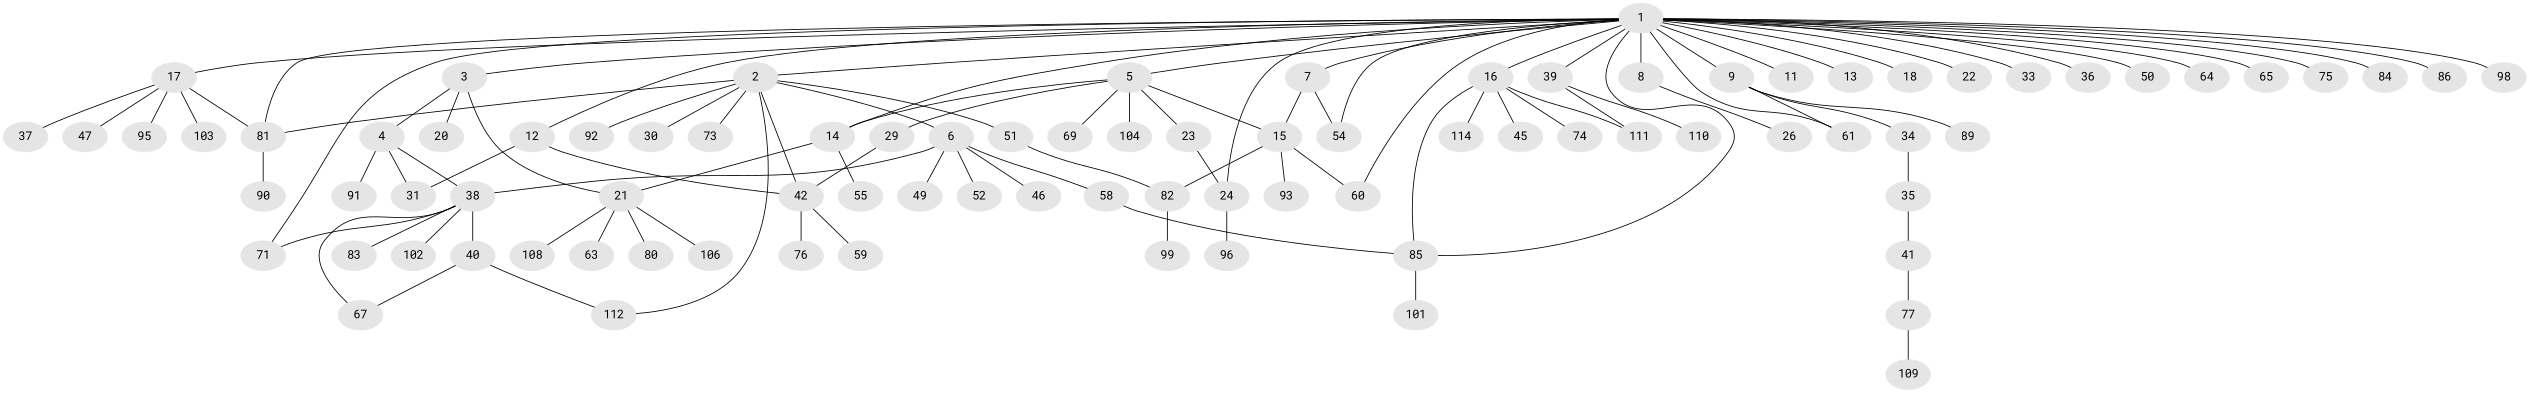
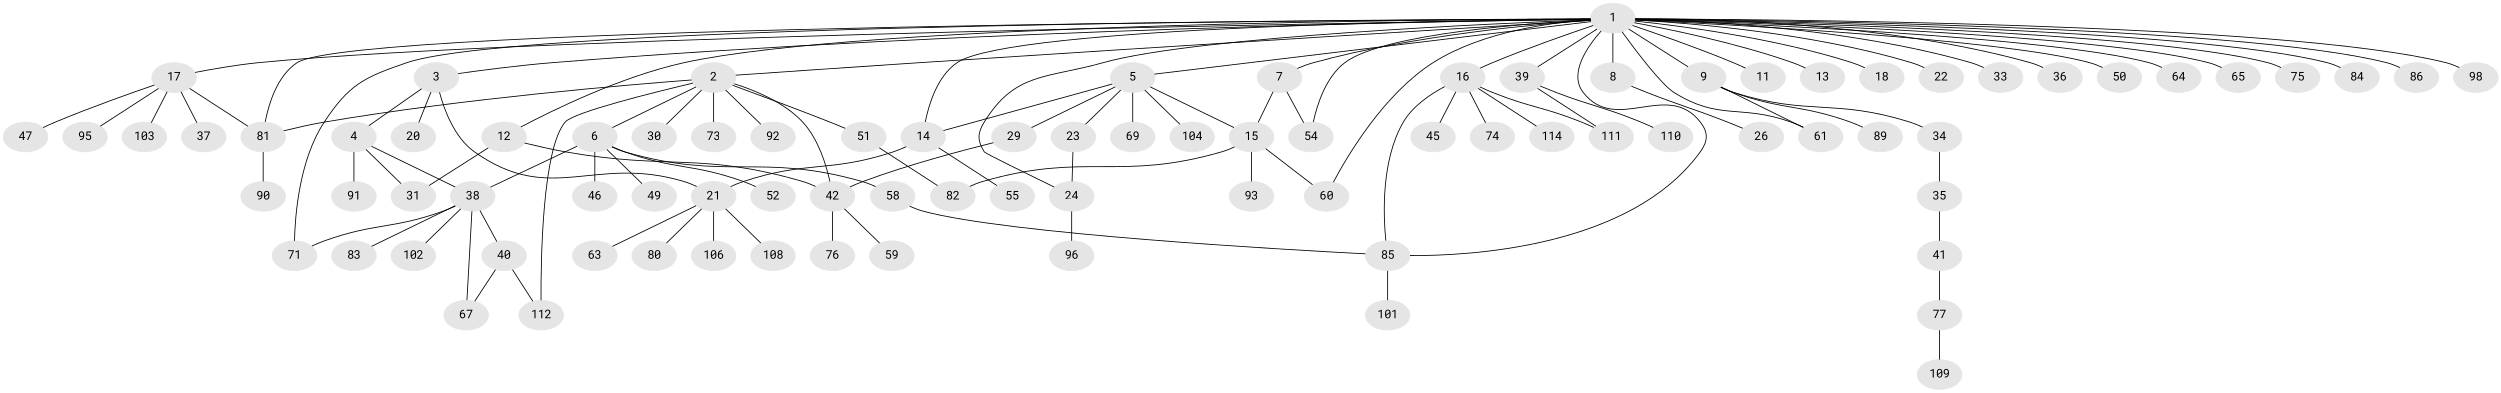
  graph {
    fontname="Roboto Mono"
    node [color=gray90 fontname="Roboto Mono" style=filled]
    edge [fontname="Roboto Mono"]
    1 [super="+78"]
    2 [super="+10"]
    3
    5 [super="+53"]
    7 [super="+43"]
    8
    9 [super="+27"]
    11
    12
    13
    14 [super="+25"]
    16 [super="+32"]
    17 [super="+19"]
    18
    22
    24
    33
    36 [super="+113"]
    39 [super="+100"]
    50
    54 [super="+87"]
    60
    61
    64
    65
    71
    75 [super="+88"]
    81 [super="+105"]
    84
    85 [super="+107"]
    86
    98
    6 [super="+28"]
    30
    42 [super="+97"]
    51 [super="+70"]
    73
    92
    112
    4 [super="+57"]
    20
    21 [super="+48"]
    15 [super="+79"]
    23 [super="+56"]
    29
    69
    104
    26
    34
    89
    31 [super="+44"]
    55 [super="+62"]
    45
    74
    111
    114
    37
    47
    95
    103
    96
    110
    90
    101
    38 [super="+68"]
    46
    49
    52
    58
    59
    76
    82 [super="+94"]
    91
    63
    80
    106
    108
    40 [super="+66"]
    67
    83
    102
    93
    35
-   99
    41
    77
    109
    1 -- 2
    1 -- 3
    1 -- 5
    1 -- 7
    1 -- 8
    1 -- 9
    1 -- 11
    1 -- 12
    1 -- 13
    1 -- 14
    1 -- 16
    1 -- 17
    1 -- 18
    1 -- 22
    1 -- 24
    1 -- 33
    1 -- 36
    1 -- 39
    1 -- 50
    1 -- 54
    1 -- 60
    1 -- 61
    1 -- 64
    1 -- 65
    1 -- 71
    1 -- 75
    1 -- 81
    1 -- 84
    1 -- 85
    1 -- 86
    1 -- 98
    2 -- 81
    2 -- 6
    2 -- 30
    2 -- 42
    2 -- 51
    2 -- 73
    2 -- 92
    2 -- 112
    3 -- 4
    3 -- 20
    3 -- 21
    5 -- 14
    5 -- 15
    5 -- 23
    5 -- 29
    5 -- 69
    5 -- 104
    7 -- 54
    7 -- 15
    8 -- 26
    9 -- 61
    9 -- 34
    9 -- 89
    12 -- 42
    12 -- 31
    14 -- 21
    14 -- 55
    16 -- 85
    16 -- 45
    16 -- 74
    16 -- 111
    16 -- 114
    17 -- 81
    17 -- 37
    17 -- 47
    17 -- 95
    17 -- 103
    24 -- 96
    39 -- 111
    39 -- 110
    81 -- 90
    85 -- 101
    6 -- 38
    6 -- 46
    6 -- 49
    6 -- 52
    6 -- 58
    42 -- 59
    42 -- 76
    51 -- 82
    4 -- 31
    4 -- 38
    4 -- 91
    21 -- 63
    21 -- 80
    21 -- 106
    21 -- 108
    15 -- 60
    15 -- 82 [weight=2]
    15 -- 93
    23 -- 24
    29 -- 42
    34 -- 35
    38 -- 71
    38 -- 40
    38 -- 67
    38 -- 83
    38 -- 102
    58 -- 85
-   82 -- 99
    40 -- 112
    40 -- 67
    35 -- 41
    41 -- 77
    77 -- 109
  }
